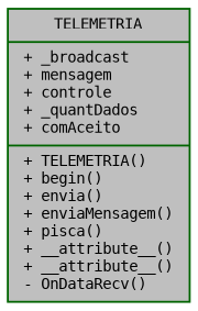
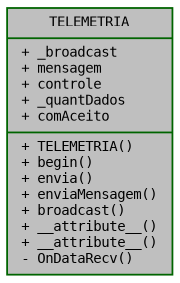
  digraph {
-   n1 [color=darkgreen fillcolor=grey75 fontcolor=black fontname=DejaVuSansMono fontsize=8 height=0.2 label="{TELEMETRIA\n|+ _broadcast\l+ mensagem\l+ controle\l+ _quantDados\l+ comAceito\l|+ TELEMETRIA()\l+ begin()\l+ envia()\l+ enviaMensagem()\l+ pisca()\l+ __attribute__()\l+ __attribute__()\l- OnDataRecv()\l}" shape=record style=filled width=0.4]
+   n1 [color=darkgreen fillcolor=grey75 fontcolor=black fontname=DejaVuSansMono fontsize=8 height=0.2 label="{TELEMETRIA\n|+ _broadcast\l+ mensagem\l+ controle\l+ _quantDados\l+ comAceito\l|+ TELEMETRIA()\l+ begin()\l+ envia()\l+ enviaMensagem()\l+ broadcast()\l+ __attribute__()\l+ __attribute__()\l- OnDataRecv()\l}" shape=record style=filled width=0.4]
  }
